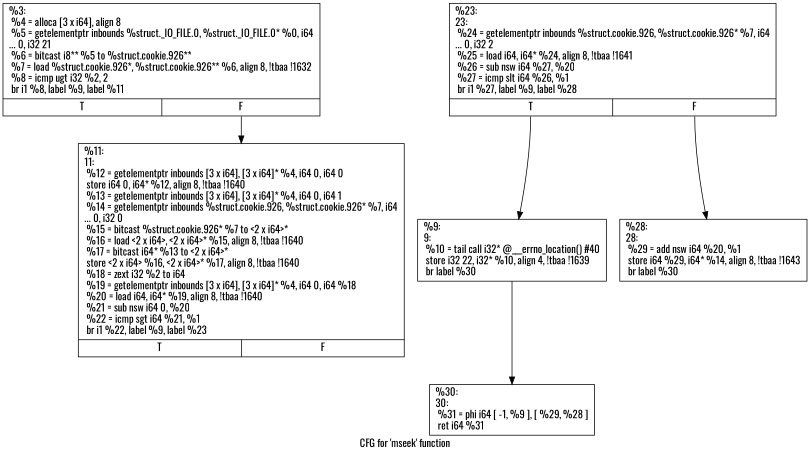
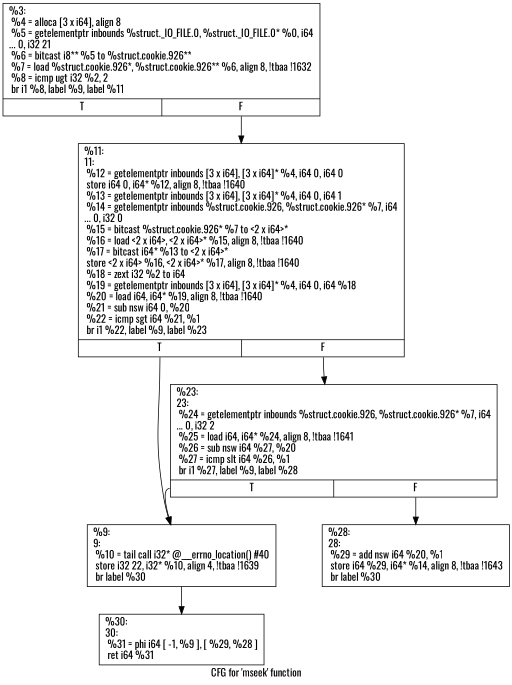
  digraph {
    fontname=Oswald
    label="CFG for 'mseek' function"
    node [fontname=Oswald shape=record]
    edge [fontname=Oswald tailport=s1]
    n1 [label="{%3:\l  %4 = alloca [3 x i64], align 8\l  %5 = getelementptr inbounds %struct._IO_FILE.0, %struct._IO_FILE.0* %0, i64\l... 0, i32 21\l  %6 = bitcast i8** %5 to %struct.cookie.926**\l  %7 = load %struct.cookie.926*, %struct.cookie.926** %6, align 8, !tbaa !1632\l  %8 = icmp ugt i32 %2, 2\l  br i1 %8, label %9, label %11\l|{<s0>T|<s1>F}}"]
    n2 [label="{%11:\l11:                                               \l  %12 = getelementptr inbounds [3 x i64], [3 x i64]* %4, i64 0, i64 0\l  store i64 0, i64* %12, align 8, !tbaa !1640\l  %13 = getelementptr inbounds [3 x i64], [3 x i64]* %4, i64 0, i64 1\l  %14 = getelementptr inbounds %struct.cookie.926, %struct.cookie.926* %7, i64\l... 0, i32 0\l  %15 = bitcast %struct.cookie.926* %7 to \<2 x i64\>*\l  %16 = load \<2 x i64\>, \<2 x i64\>* %15, align 8, !tbaa !1640\l  %17 = bitcast i64* %13 to \<2 x i64\>*\l  store \<2 x i64\> %16, \<2 x i64\>* %17, align 8, !tbaa !1640\l  %18 = zext i32 %2 to i64\l  %19 = getelementptr inbounds [3 x i64], [3 x i64]* %4, i64 0, i64 %18\l  %20 = load i64, i64* %19, align 8, !tbaa !1640\l  %21 = sub nsw i64 0, %20\l  %22 = icmp sgt i64 %21, %1\l  br i1 %22, label %9, label %23\l|{<s0>T|<s1>F}}"]
    n3 [label="{%9:\l9:                                                \l  %10 = tail call i32* @___errno_location() #40\l  store i32 22, i32* %10, align 4, !tbaa !1639\l  br label %30\l}"]
    n4 [label="{%30:\l30:                                               \l  %31 = phi i64 [ -1, %9 ], [ %29, %28 ]\l  ret i64 %31\l}"]
    n5 [label="{%23:\l23:                                               \l  %24 = getelementptr inbounds %struct.cookie.926, %struct.cookie.926* %7, i64\l... 0, i32 2\l  %25 = load i64, i64* %24, align 8, !tbaa !1641\l  %26 = sub nsw i64 %27, %20\l  %27 = icmp slt i64 %26, %1\l  br i1 %27, label %9, label %28\l|{<s0>T|<s1>F}}"]
    n6 [label="{%28:\l28:                                               \l  %29 = add nsw i64 %20, %1\l  store i64 %29, i64* %14, align 8, !tbaa !1643\l  br label %30\l}"]
    n1 -> n2
+   n2 -> n3 [tailport=s0]
+   n2 -> n5
    n3 -> n4 [tailport=s0]
    n5 -> n3 [tailport=s0]
    n5 -> n6
  }
